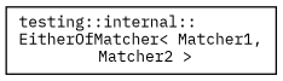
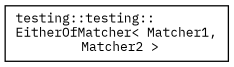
  digraph {
    rankdir=LR
    fontname="IBM Plex Mono"
-   n1 [color=black fillcolor=white fontname="IBM Plex Mono" fontsize=10 height=0.2 label="testing::internal::\lEitherOfMatcher\< Matcher1,\l Matcher2 \>" shape=record style=filled width=0.4]
+   n1 [color=black fillcolor=white fontname="IBM Plex Mono" fontsize=10 height=0.2 label="testing::testing::\lEitherOfMatcher\< Matcher1,\l Matcher2 \>" shape=record style=filled width=0.4]
  }
